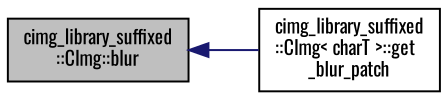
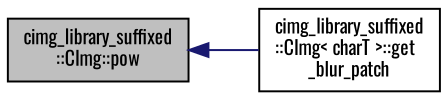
  digraph {
    rankdir=LR
    fontname=Oswald
    node [color=black fontname=Oswald fontsize=10 shape=record style=filled]
-   n1 [fillcolor=grey75 fontcolor=black height=0.2 label="cimg_library_suffixed\l::CImg::blur" width=0.4]
+   n1 [fillcolor=grey75 fontcolor=black height=0.2 label="cimg_library_suffixed\l::CImg::pow" width=0.4]
    n2 [fillcolor=white height=0.2 label="cimg_library_suffixed\l::CImg\< charT \>::get\l_blur_patch" width=0.4]
    n1 -> n2 [color=midnightblue dir=back fontname=Oswald fontsize=10 labelfontname=Helvetica labelfontsize=10 style=solid]
  }
